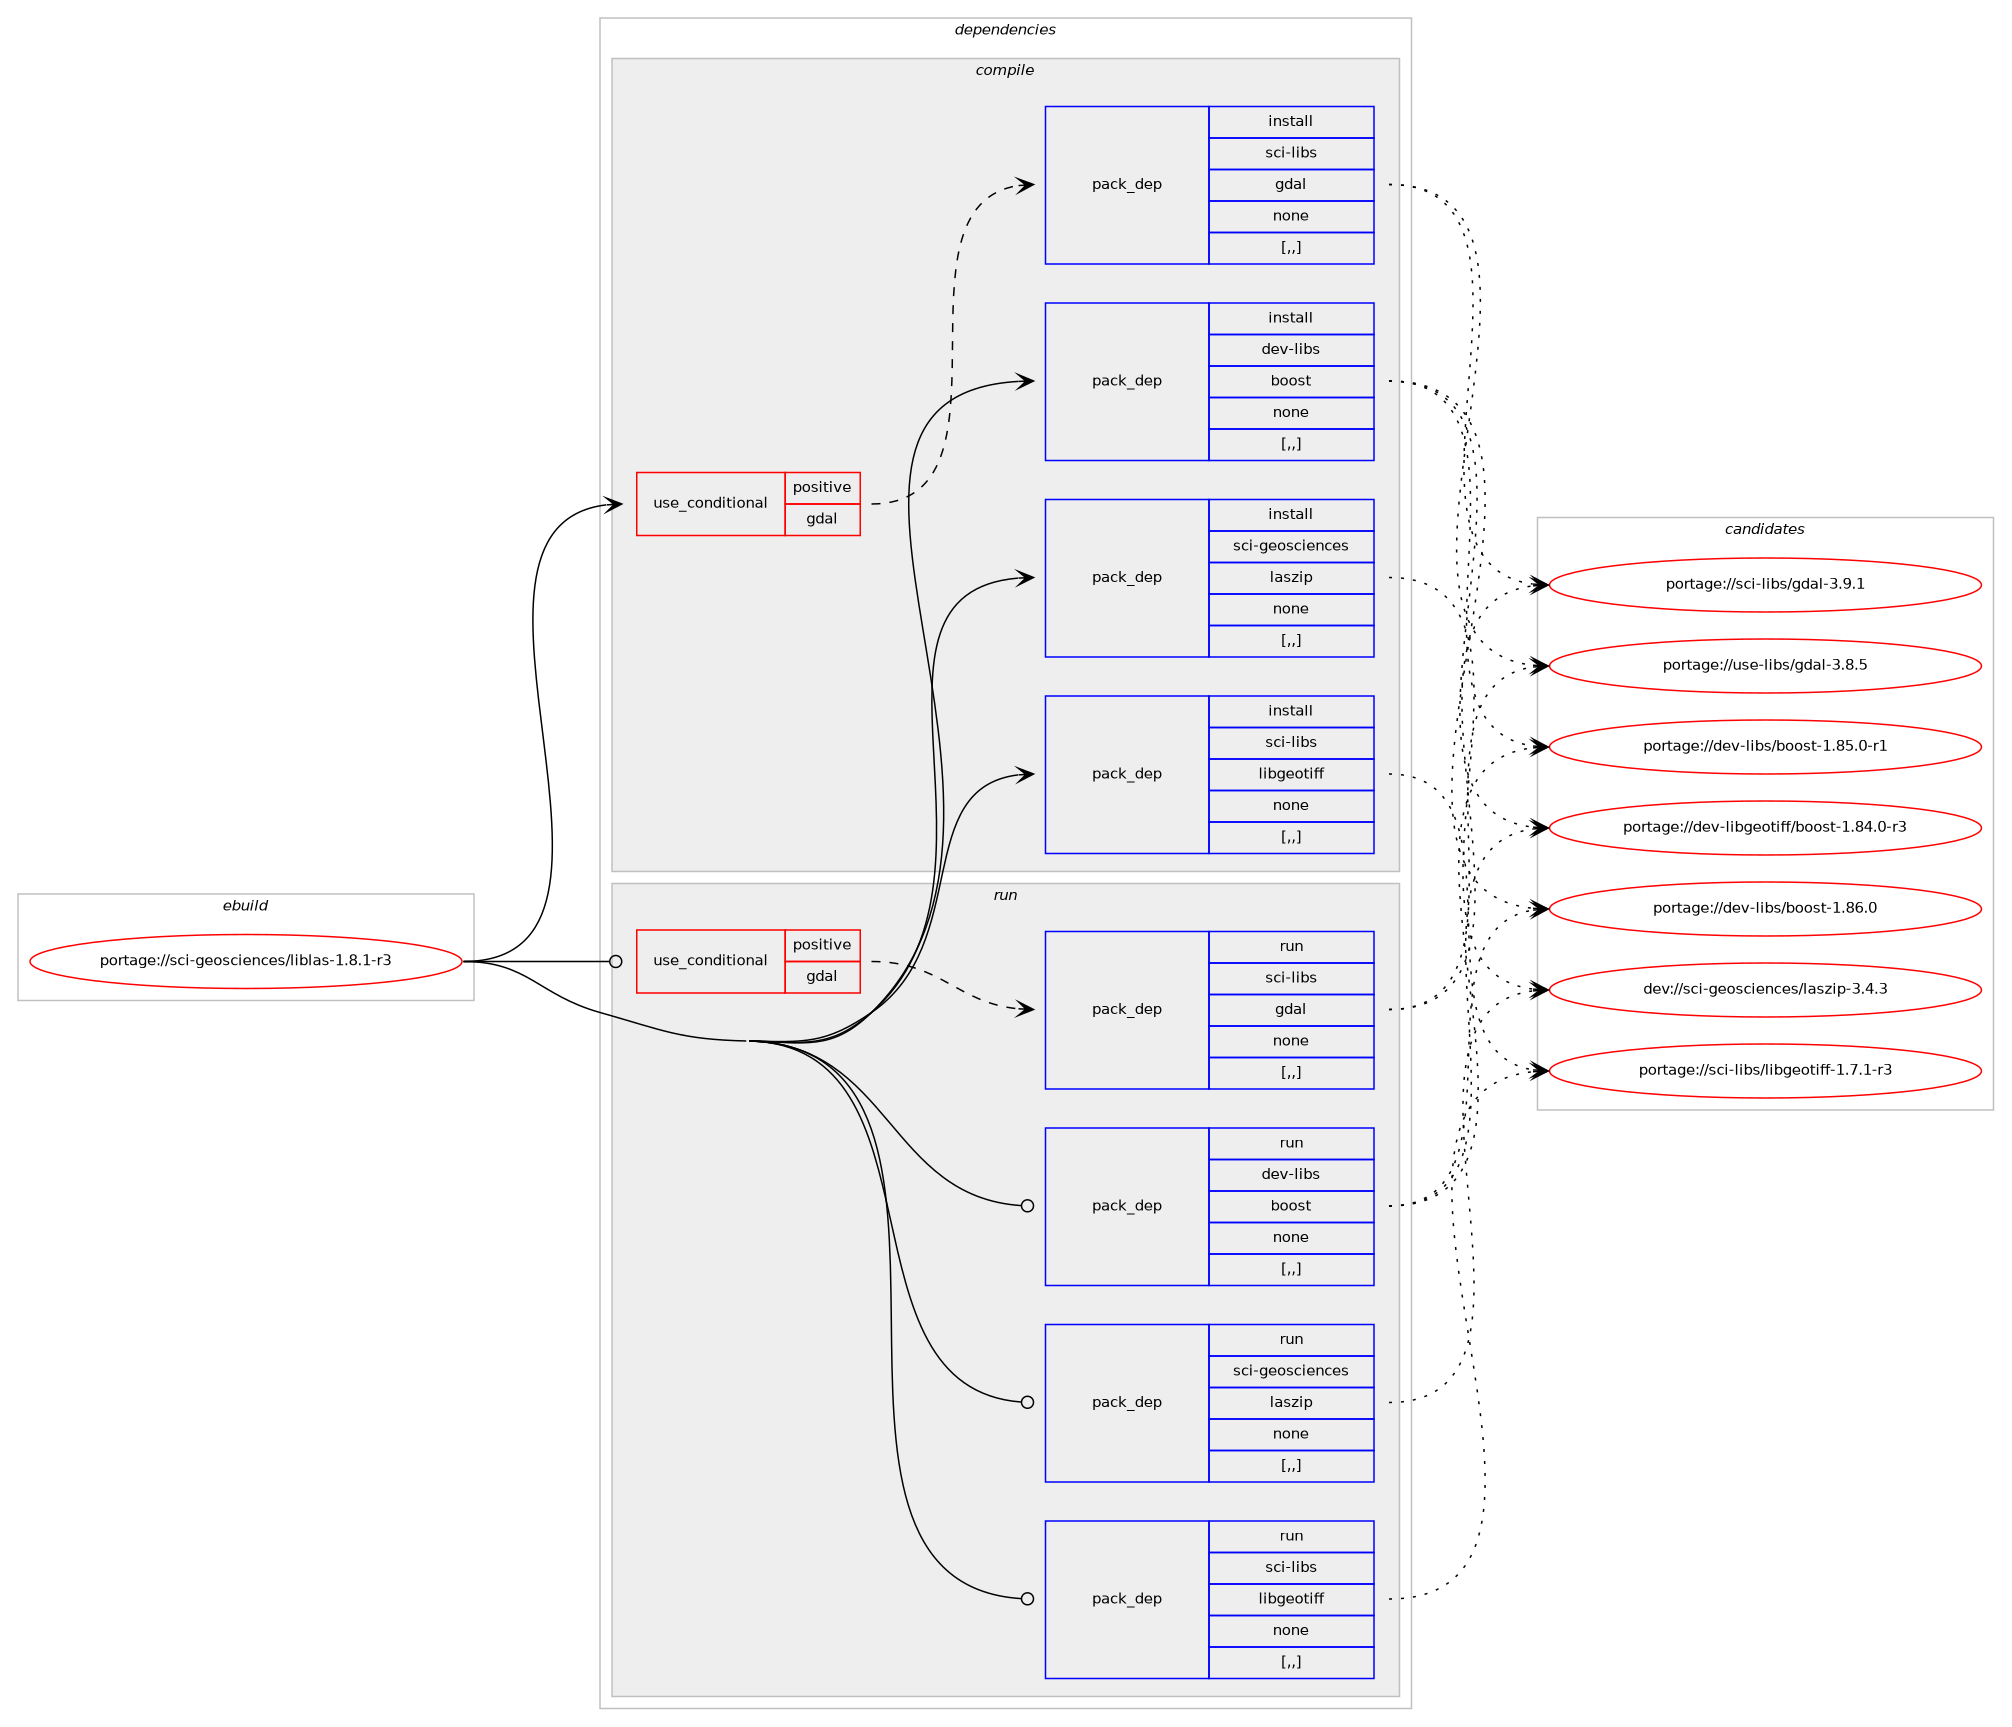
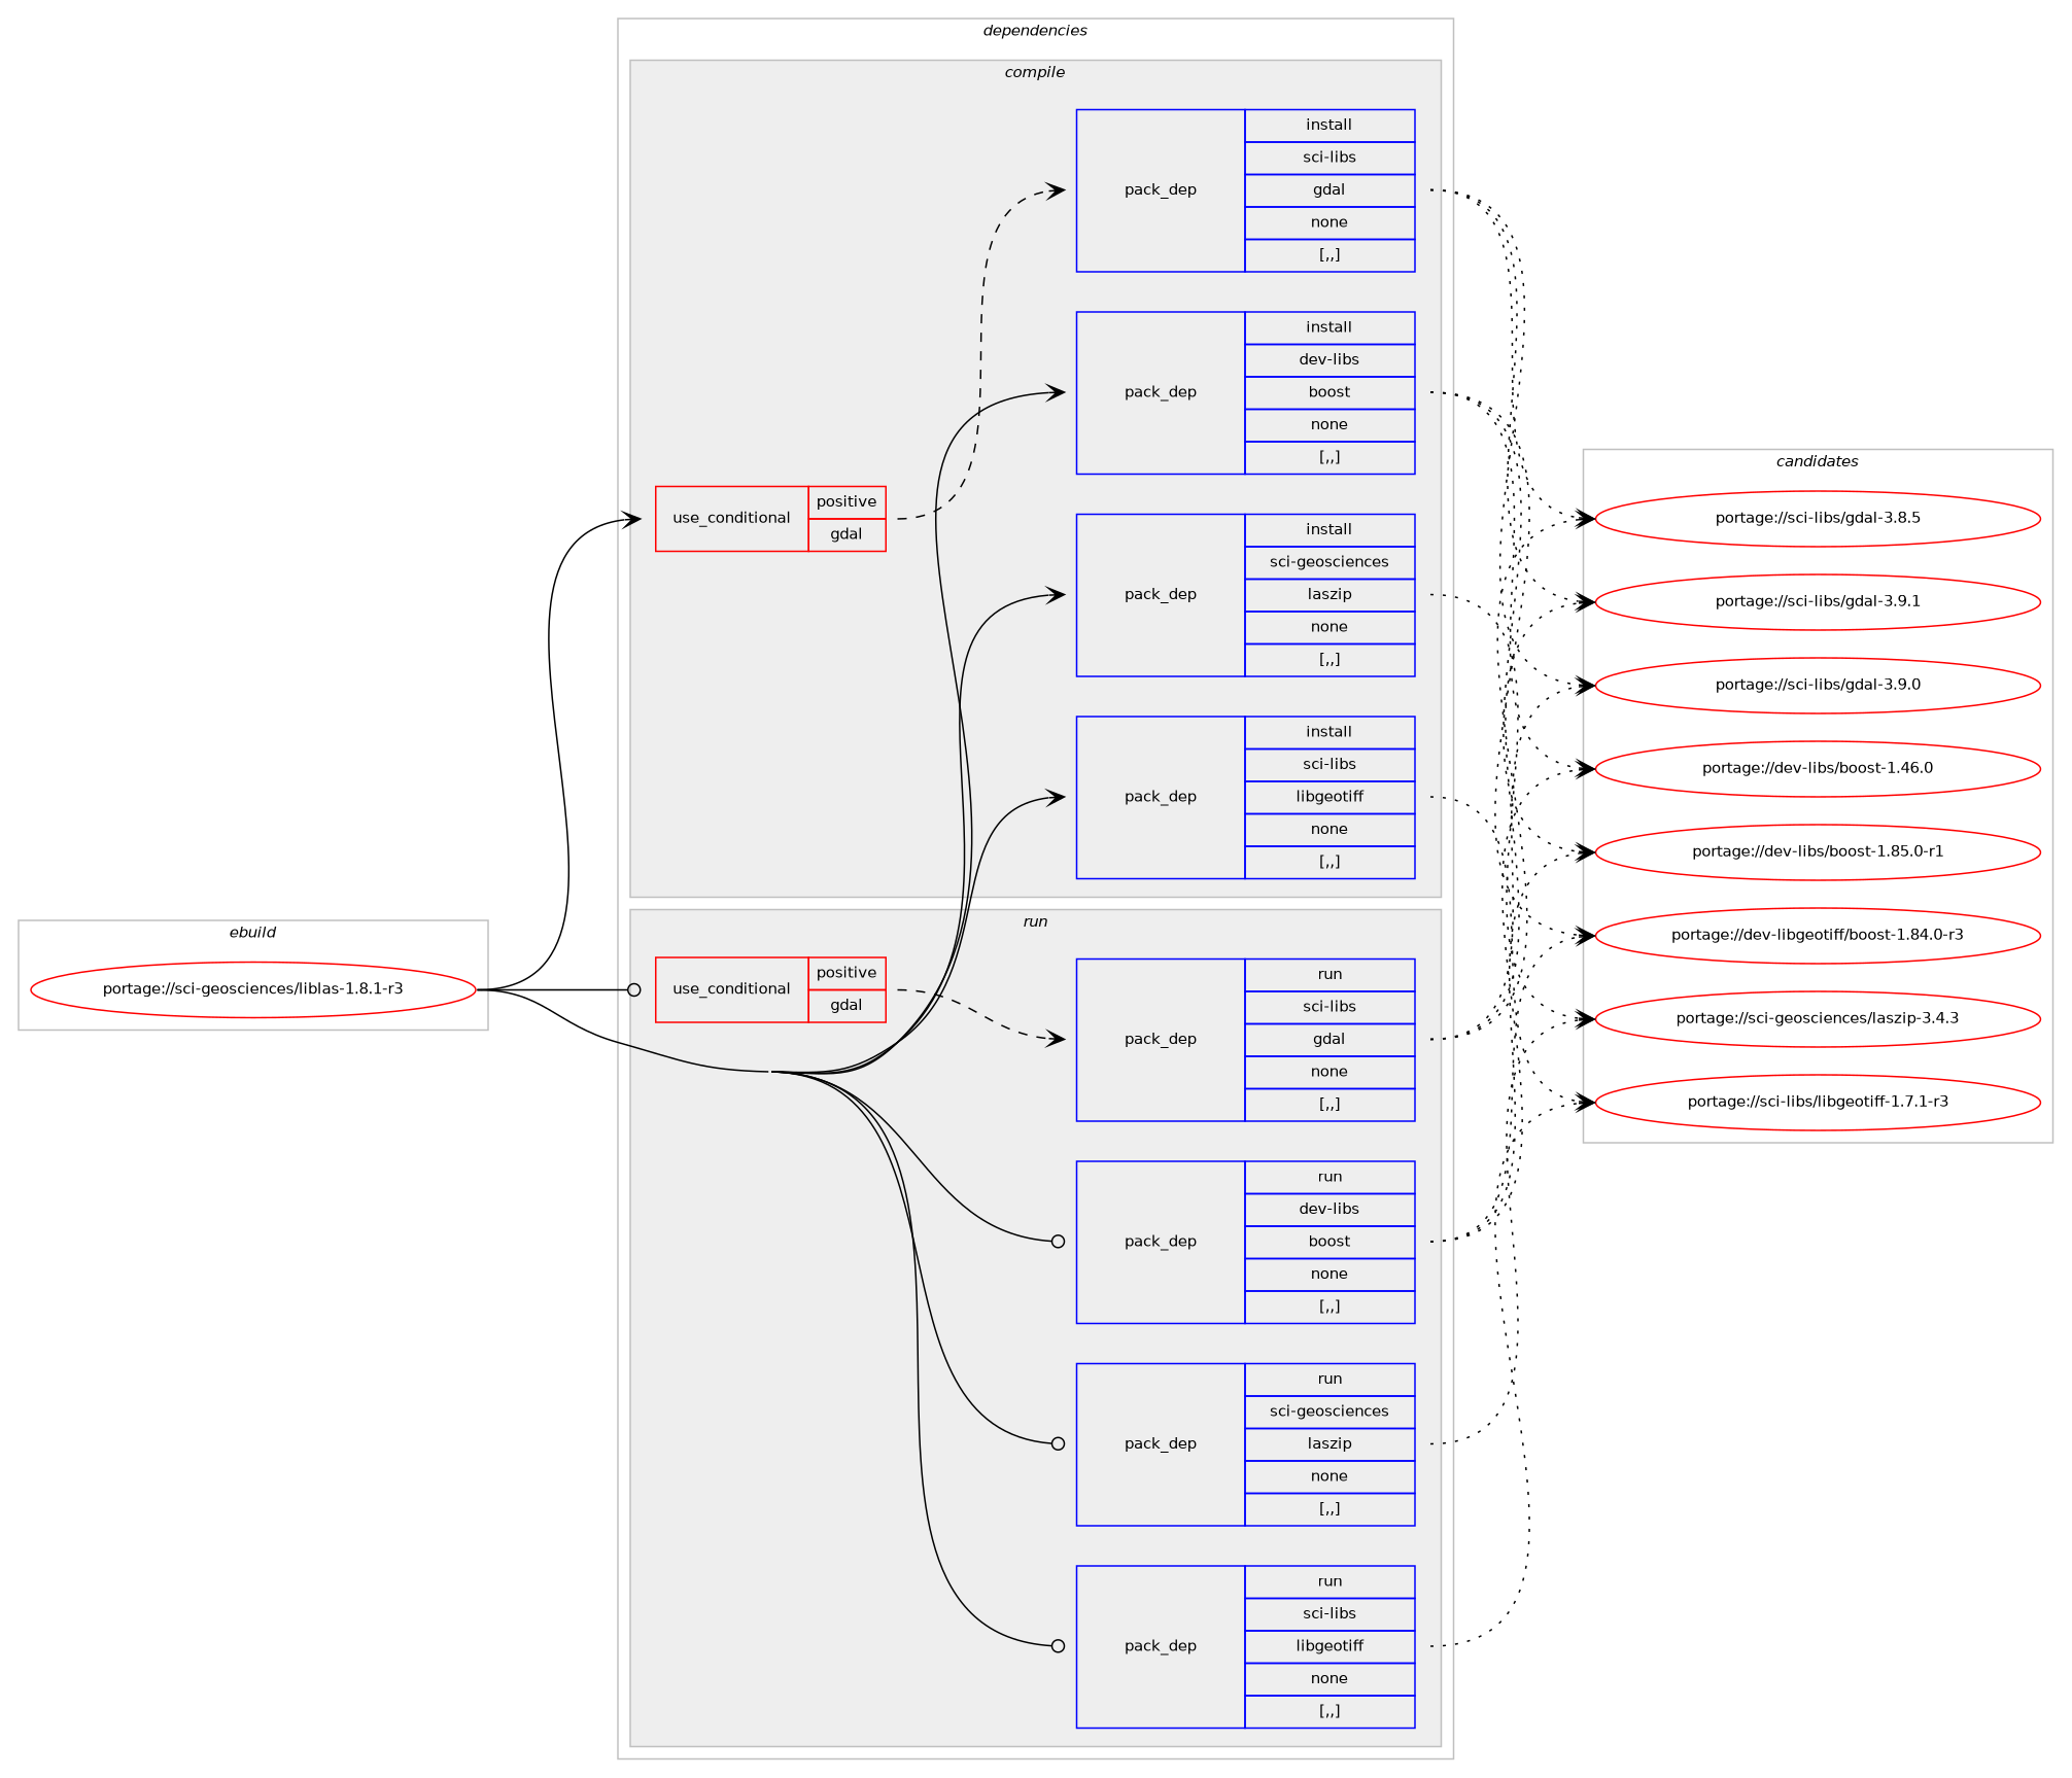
  digraph {
    compound=true
    concentrate=true
    fontname=Helvetica
    fontsize=10
    newrank=true
    rankdir=LR
    ranksep=1.5
    node [color=red fontname=Helvetica fontsize=10 shape=none]
    edge [arrowhead=vee headport=w style=dotted tailport=e weight=100]
    n1 [label="portage://sci-geosciences/liblas-1.8.1-r3" width=4 shape=""]
    n2 [color=blue label=<<TABLE BORDER="0" CELLBORDER="1" CELLSPACING="0" CELLPADDING="4" WIDTH="220"><TR><TD ROWSPAN="6" CELLPADDING="30">pack_dep</TD></TR><TR><TD WIDTH="110">install</TD></TR><TR><TD>sci-libs</TD></TR><TR><TD>gdal</TD></TR><TR><TD>none</TD></TR><TR><TD>[,,]</TD></TR></TABLE>>]
    n3 [label=<<TABLE BORDER="0" CELLBORDER="1" CELLSPACING="0" CELLPADDING="4"><TR><TD ROWSPAN="3" CELLPADDING="10">use_conditional</TD></TR><TR><TD>positive</TD></TR><TR><TD>gdal</TD></TR></TABLE>>]
    n4 [color=blue label=<<TABLE BORDER="0" CELLBORDER="1" CELLSPACING="0" CELLPADDING="4" WIDTH="220"><TR><TD ROWSPAN="6" CELLPADDING="30">pack_dep</TD></TR><TR><TD WIDTH="110">install</TD></TR><TR><TD>dev-libs</TD></TR><TR><TD>boost</TD></TR><TR><TD>none</TD></TR><TR><TD>[,,]</TD></TR></TABLE>>]
    n5 [color=blue label=<<TABLE BORDER="0" CELLBORDER="1" CELLSPACING="0" CELLPADDING="4" WIDTH="220"><TR><TD ROWSPAN="6" CELLPADDING="30">pack_dep</TD></TR><TR><TD WIDTH="110">install</TD></TR><TR><TD>sci-geosciences</TD></TR><TR><TD>laszip</TD></TR><TR><TD>none</TD></TR><TR><TD>[,,]</TD></TR></TABLE>>]
    n6 [color=blue label=<<TABLE BORDER="0" CELLBORDER="1" CELLSPACING="0" CELLPADDING="4" WIDTH="220"><TR><TD ROWSPAN="6" CELLPADDING="30">pack_dep</TD></TR><TR><TD WIDTH="110">install</TD></TR><TR><TD>sci-libs</TD></TR><TR><TD>libgeotiff</TD></TR><TR><TD>none</TD></TR><TR><TD>[,,]</TD></TR></TABLE>>]
    n7 [color=blue label=<<TABLE BORDER="0" CELLBORDER="1" CELLSPACING="0" CELLPADDING="4" WIDTH="220"><TR><TD ROWSPAN="6" CELLPADDING="30">pack_dep</TD></TR><TR><TD WIDTH="110">run</TD></TR><TR><TD>sci-libs</TD></TR><TR><TD>gdal</TD></TR><TR><TD>none</TD></TR><TR><TD>[,,]</TD></TR></TABLE>>]
    n8 [label=<<TABLE BORDER="0" CELLBORDER="1" CELLSPACING="0" CELLPADDING="4"><TR><TD ROWSPAN="3" CELLPADDING="10">use_conditional</TD></TR><TR><TD>positive</TD></TR><TR><TD>gdal</TD></TR></TABLE>>]
    n9 [color=blue label=<<TABLE BORDER="0" CELLBORDER="1" CELLSPACING="0" CELLPADDING="4" WIDTH="220"><TR><TD ROWSPAN="6" CELLPADDING="30">pack_dep</TD></TR><TR><TD WIDTH="110">run</TD></TR><TR><TD>dev-libs</TD></TR><TR><TD>boost</TD></TR><TR><TD>none</TD></TR><TR><TD>[,,]</TD></TR></TABLE>>]
    n10 [color=blue label=<<TABLE BORDER="0" CELLBORDER="1" CELLSPACING="0" CELLPADDING="4" WIDTH="220"><TR><TD ROWSPAN="6" CELLPADDING="30">pack_dep</TD></TR><TR><TD WIDTH="110">run</TD></TR><TR><TD>sci-geosciences</TD></TR><TR><TD>laszip</TD></TR><TR><TD>none</TD></TR><TR><TD>[,,]</TD></TR></TABLE>>]
    n11 [color=blue label=<<TABLE BORDER="0" CELLBORDER="1" CELLSPACING="0" CELLPADDING="4" WIDTH="220"><TR><TD ROWSPAN="6" CELLPADDING="30">pack_dep</TD></TR><TR><TD WIDTH="110">run</TD></TR><TR><TD>sci-libs</TD></TR><TR><TD>libgeotiff</TD></TR><TR><TD>none</TD></TR><TR><TD>[,,]</TD></TR></TABLE>>]
    n12 [label="portage://sci-libs/gdal-3.9.1" width=4 shape=""]
-   n14 [label="portage://use-libs/gdal-3.8.5" width=4 shape=""]
-   n15 [label="portage://dev-libs/boost-1.86.0" width=4 shape=""]
+   n13 [label="portage://sci-libs/gdal-3.9.0" width=4 shape=""]
+   n14 [label="portage://sci-libs/gdal-3.8.5" width=4 shape=""]
+   n15 [label="portage://dev-libs/boost-1.46.0" width=4 shape=""]
    n16 [label="portage://dev-libs/boost-1.85.0-r1" width=4 shape=""]
    n17 [label="portage://dev-libgeotiff/boost-1.84.0-r3" width=4 shape=""]
-   n18 [label="dev://sci-geosciences/laszip-3.4.3" width=4 shape=""]
+   n18 [label="portage://sci-geosciences/laszip-3.4.3" width=4 shape=""]
    n19 [label="portage://sci-libs/libgeotiff-1.7.1-r3" width=4 shape=""]
    subgraph cluster_1 {
      color=gray
      label=<<i>ebuild</i>>
      n1
    }
    subgraph cluster_2 {
      color=gray
      label=<<i>dependencies</i>>
      subgraph cluster_3 {
        color=gray
        fillcolor="#eeeeee"
        label=<<i>compile</i>>
        style=filled
        subgraph sub_4 {
          color=gray
          fillcolor="#eeeeee"
          label=<<i>compile</i>>
          style=filled
          n3
          subgraph sub_5 {
            color=gray
            fillcolor="#eeeeee"
            label=<<i>compile</i>>
            style=filled
            n2
          }
        }
        subgraph sub_6 {
          color=gray
          fillcolor="#eeeeee"
          label=<<i>compile</i>>
          style=filled
          n4
        }
        subgraph sub_7 {
          color=gray
          fillcolor="#eeeeee"
          label=<<i>compile</i>>
          style=filled
          n5
        }
        subgraph sub_8 {
          color=gray
          fillcolor="#eeeeee"
          label=<<i>compile</i>>
          style=filled
          n6
        }
      }
      subgraph cluster_9 {
        color=gray
        fillcolor="#eeeeee"
        label=<<i>compile and run</i>>
        style=filled
      }
      subgraph cluster_10 {
        color=gray
        fillcolor="#eeeeee"
        label=<<i>run</i>>
        style=filled
        subgraph sub_11 {
          color=gray
          fillcolor="#eeeeee"
          label=<<i>run</i>>
          style=filled
          n8
          subgraph sub_12 {
            color=gray
            fillcolor="#eeeeee"
            label=<<i>run</i>>
            style=filled
            n7
          }
        }
        subgraph sub_13 {
          color=gray
          fillcolor="#eeeeee"
          label=<<i>run</i>>
          style=filled
          n9
        }
        subgraph sub_14 {
          color=gray
          fillcolor="#eeeeee"
          label=<<i>run</i>>
          style=filled
          n10
        }
        subgraph sub_15 {
          color=gray
          fillcolor="#eeeeee"
          label=<<i>run</i>>
          style=filled
          n11
        }
      }
    }
    subgraph cluster_16 {
      color=gray
      label=<<i>candidates</i>>
      rank=same
      subgraph sub_17 {
        color=black
        label=<<i>candidates</i>>
        nodesep=1
        rank=same
        n12
+       n13
        n14
      }
      subgraph sub_18 {
        color=black
        label=<<i>candidates</i>>
        nodesep=1
        rank=same
        n15
        n16
        n17
      }
      subgraph sub_19 {
        color=black
        label=<<i>candidates</i>>
        nodesep=1
        rank=same
        n18
      }
      subgraph sub_20 {
        color=black
        label=<<i>candidates</i>>
        nodesep=1
        rank=same
        n19
      }
      subgraph sub_21 {
        color=black
        label=<<i>candidates</i>>
        nodesep=1
        rank=same
        n12
+       n13
        n14
      }
      subgraph sub_22 {
        color=black
        label=<<i>candidates</i>>
        nodesep=1
        rank=same
        n15
        n16
        n17
      }
      subgraph sub_23 {
        color=black
        label=<<i>candidates</i>>
        nodesep=1
        rank=same
        n18
      }
      subgraph sub_24 {
        color=black
        label=<<i>candidates</i>>
        nodesep=1
        rank=same
        n19
      }
    }
    n1 -> n3 [style=solid weight=20]
    n1 -> n4 [style=solid weight=20]
    n1 -> n5 [style=solid weight=20]
    n1 -> n6 [style=solid weight=20]
    n1 -> n8 [arrowhead=odot style=solid weight=20]
    n1 -> n9 [arrowhead=odot style=solid weight=20]
    n1 -> n10 [arrowhead=odot style=solid weight=20]
    n1 -> n11 [arrowhead=odot style=solid weight=20]
    n2 -> n12
+   n2 -> n13
    n2 -> n14
    n3 -> n2 [style=dashed weight=20]
    n4 -> n15
    n4 -> n16
    n4 -> n17
    n5 -> n18
    n6 -> n19
    n7 -> n12
+   n7 -> n13
    n7 -> n14
    n8 -> n7 [style=dashed weight=20]
    n9 -> n15
    n9 -> n16
    n9 -> n17
    n10 -> n18
    n11 -> n19
  }
